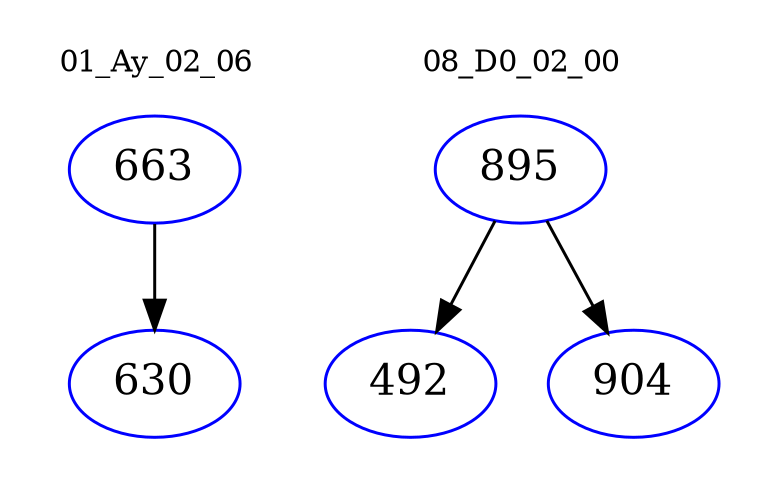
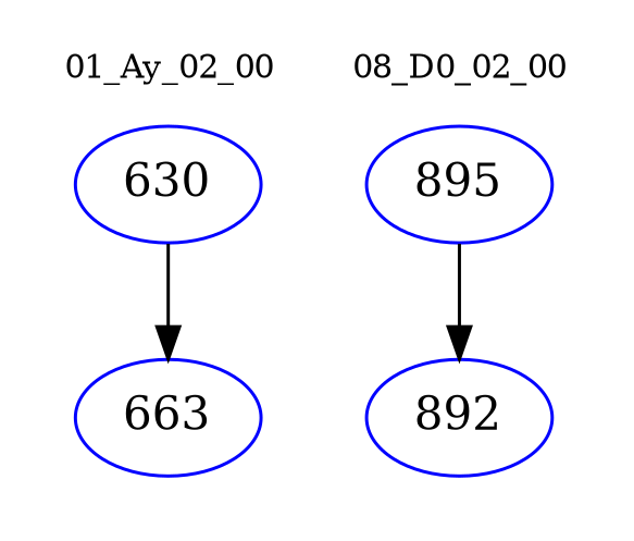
  digraph {
    node [color=blue]
    edge [color=black]
    n1 [label=630]
    n2 [label=663]
    n3 [label=895]
-   n4 [label=492]
-   n5 [label=904]
+   n4 [label=892]
    subgraph cluster_1 {
      color=white
      fontsize=10
-     label="01_Ay_02_06"
+     label="01_Ay_02_00"
      n1
      n2
    }
    subgraph cluster_2 {
      color=white
      fontsize=10
      label="08_D0_02_00"
      n3
      n4
-     n5
    }
-   n2 -> n1
+   n1 -> n2
    n3 -> n4
-   n3 -> n5
  }
